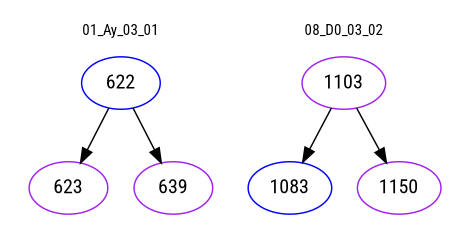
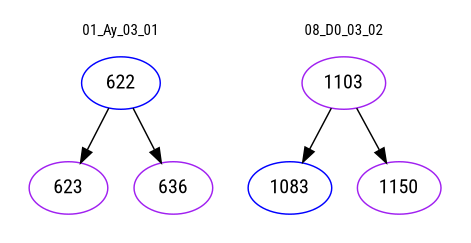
  digraph {
    fontname="Roboto Condensed"
    node [color=purple fontname="Roboto Condensed"]
    edge [color=black fontname="Roboto Condensed"]
    n1 [color=blue label=622]
    n2 [label=623]
-   n3 [label=639]
+   n3 [label=636]
    n4 [label=1103]
    n5 [color=blue label=1083]
    n6 [label=1150]
    subgraph cluster_1 {
      color=white
      fontsize=10
      label="01_Ay_03_01"
      n1
      n2
      n3
    }
    subgraph cluster_2 {
      color=white
      fontsize=10
      label="08_D0_03_02"
      n4
      n5
      n6
    }
    n1 -> n2
    n1 -> n3
    n4 -> n5
    n4 -> n6
  }
